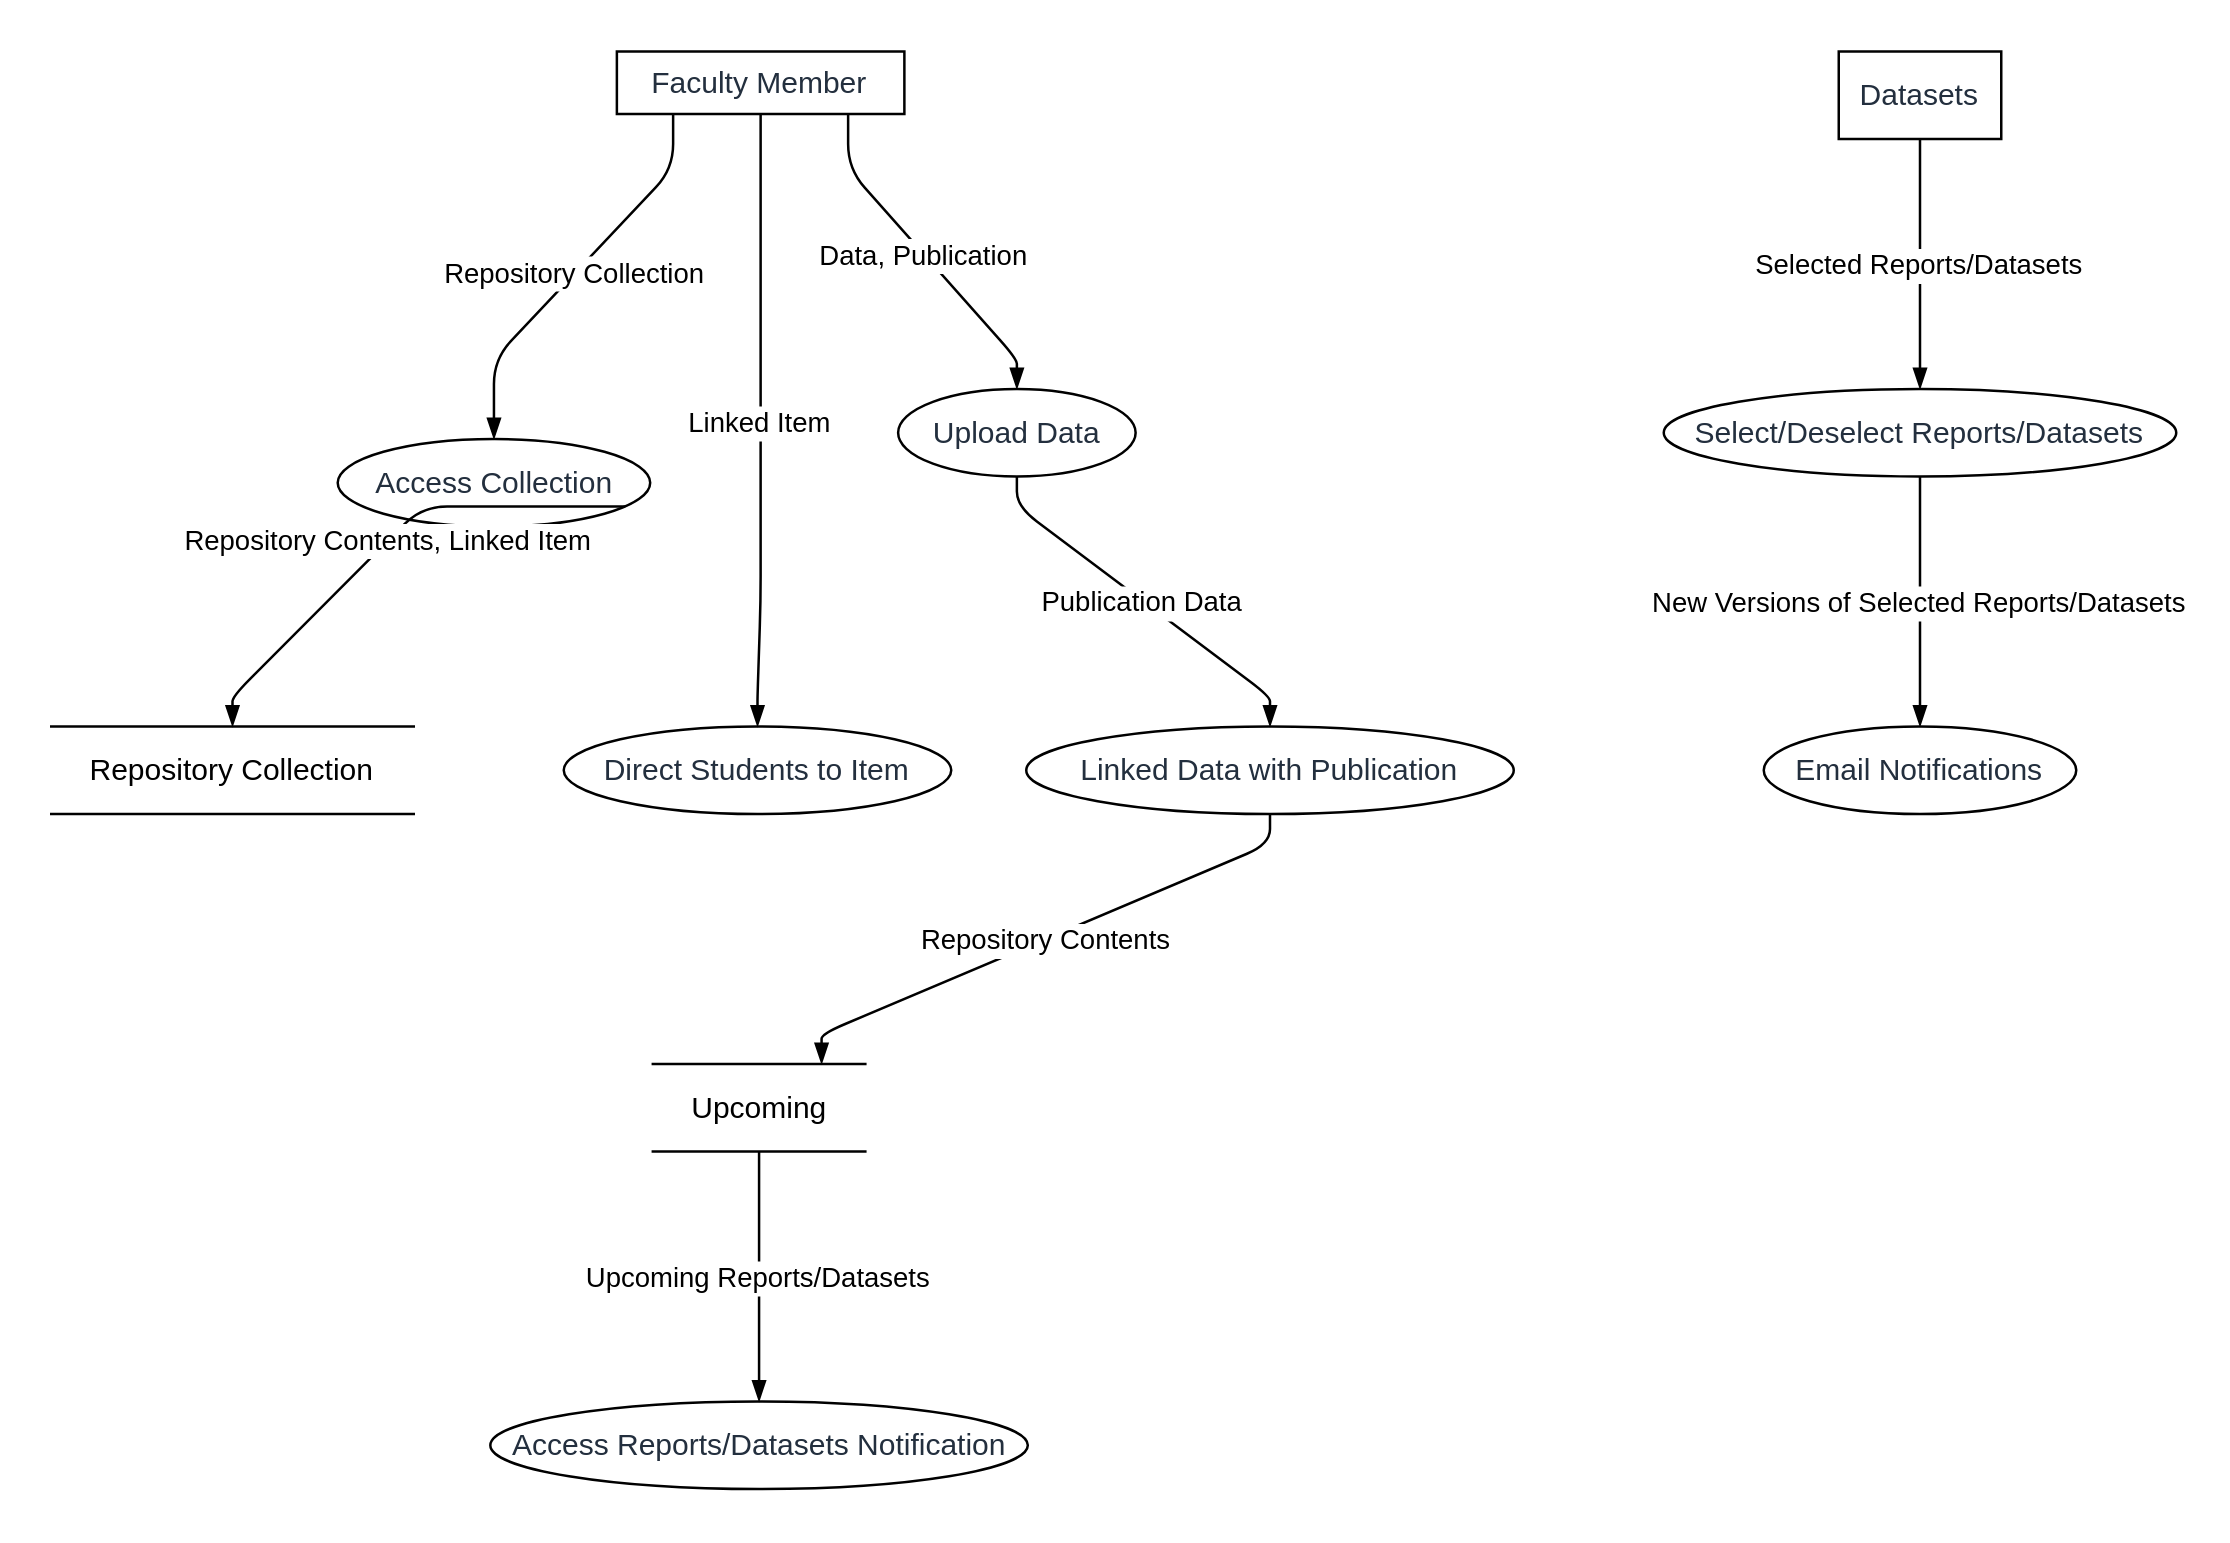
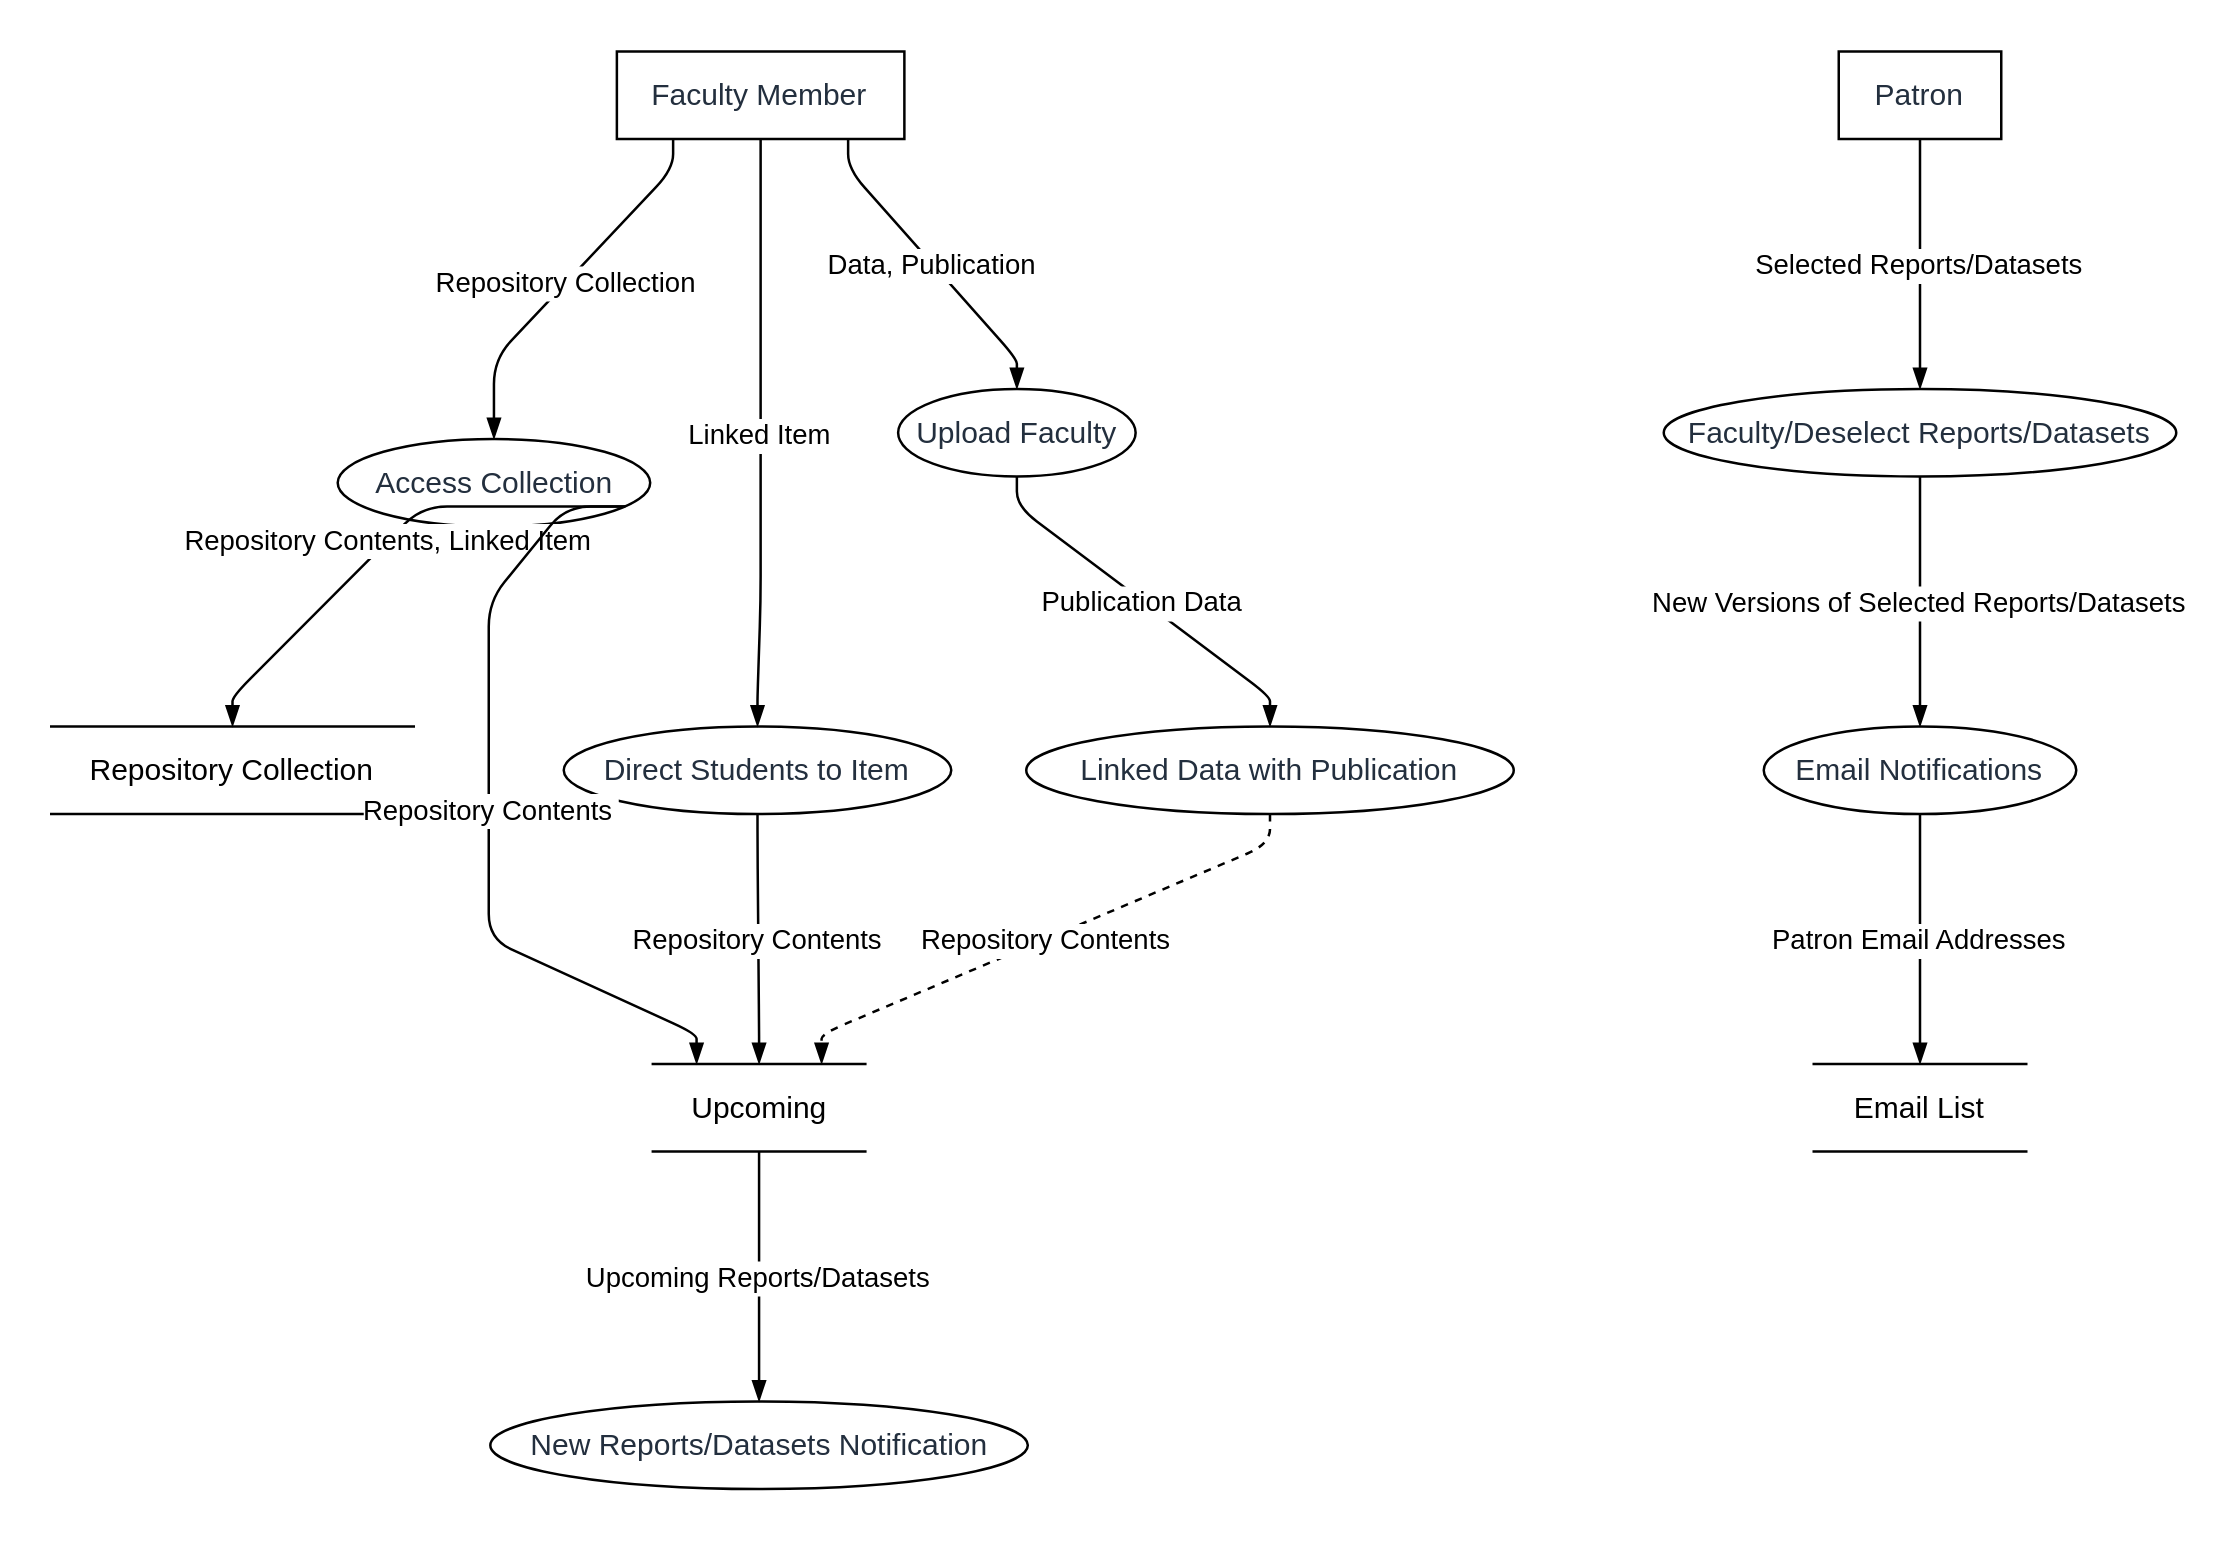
  <mxCell id="0" />
  <mxCell id="1" parent="0" />
- <mxCell id="2" value="Faculty Member" style="shape=rectangle;whiteSpace=wrap;html=1;fillColor=#ffffff;strokeColor=#000000;align=center;verticalAlign=middle;fontColor=#232F3E;" vertex="1" parent="1"><mxGeometry x="246.25" y="20" width="115" height="25" as="geometry" /></mxCell>
+ <mxCell id="2" value="Faculty Member" style="shape=rectangle;whiteSpace=wrap;html=1;fillColor=#ffffff;strokeColor=#000000;align=center;verticalAlign=middle;fontColor=#232F3E;" vertex="1" parent="1"><mxGeometry x="246.25" width="115" height="35" as="geometry" y="20" /></mxCell>
  <mxCell id="3" value="Access Collection" style="shape=ellipse;perimeter=ellipsePerimeter;whiteSpace=wrap;html=1;fillColor=#ffffff;strokeColor=#000000;align=center;verticalAlign=middle;fontColor=#232F3E;" vertex="1" parent="1"><mxGeometry x="134.583" y="175" width="125" height="35" as="geometry" /></mxCell>
  <mxCell id="4" value="Repository Collection" style="html=1;dashed=0;whiteSpace=wrap;shape=partialRectangle;right=0;left=0;" vertex="1" parent="1"><mxGeometry y="290" width="145" height="35" as="geometry" x="20" /></mxCell>
  <mxCell id="5" value="Direct Students to Item" style="shape=ellipse;perimeter=ellipsePerimeter;whiteSpace=wrap;html=1;fillColor=#ffffff;strokeColor=#000000;align=center;verticalAlign=middle;fontColor=#232F3E;" vertex="1" parent="1"><mxGeometry x="225" y="290" width="155" height="35" as="geometry" /></mxCell>
- <mxCell id="6" value="Upload Data" style="shape=ellipse;perimeter=ellipsePerimeter;whiteSpace=wrap;html=1;fillColor=#ffffff;strokeColor=#000000;align=center;verticalAlign=middle;fontColor=#232F3E;" vertex="1" parent="1"><mxGeometry x="358.75" y="155" width="95" height="35" as="geometry" /></mxCell>
+ <mxCell id="6" value="Upload Faculty" style="shape=ellipse;perimeter=ellipsePerimeter;whiteSpace=wrap;html=1;fillColor=#ffffff;strokeColor=#000000;align=center;verticalAlign=middle;fontColor=#232F3E;" vertex="1" parent="1"><mxGeometry x="358.75" y="155" width="95" height="35" as="geometry" /></mxCell>
  <mxCell id="7" value="Linked Data with Publication" style="shape=ellipse;perimeter=ellipsePerimeter;whiteSpace=wrap;html=1;fillColor=#ffffff;strokeColor=#000000;align=center;verticalAlign=middle;fontColor=#232F3E;" vertex="1" parent="1"><mxGeometry x="410" y="290" width="195" height="35" as="geometry" /></mxCell>
  <mxCell id="8" value="Upcoming" style="html=1;dashed=0;whiteSpace=wrap;shape=partialRectangle;right=0;left=0;" vertex="1" parent="1"><mxGeometry x="260.625" y="425" width="85" height="35" as="geometry" /></mxCell>
- <mxCell id="9" value="Access Reports/Datasets Notification" style="shape=ellipse;perimeter=ellipsePerimeter;whiteSpace=wrap;html=1;fillColor=#ffffff;strokeColor=#000000;align=center;verticalAlign=middle;fontColor=#232F3E;" vertex="1" parent="1"><mxGeometry x="195.625" y="560" width="215" height="35" as="geometry" /></mxCell>
- <mxCell id="10" value="Datasets" style="shape=rectangle;whiteSpace=wrap;html=1;fillColor=#ffffff;strokeColor=#000000;align=center;verticalAlign=middle;fontColor=#232F3E;" vertex="1" parent="1"><mxGeometry x="735" width="65" height="35" as="geometry" y="20" /></mxCell>
- <mxCell id="11" value="Select/Deselect Reports/Datasets" style="shape=ellipse;perimeter=ellipsePerimeter;whiteSpace=wrap;html=1;fillColor=#ffffff;strokeColor=#000000;align=center;verticalAlign=middle;fontColor=#232F3E;" vertex="1" parent="1"><mxGeometry x="665" y="155" width="205" height="35" as="geometry" /></mxCell>
+ <mxCell id="9" value="New Reports/Datasets Notification" style="shape=ellipse;perimeter=ellipsePerimeter;whiteSpace=wrap;html=1;fillColor=#ffffff;strokeColor=#000000;align=center;verticalAlign=middle;fontColor=#232F3E;" vertex="1" parent="1"><mxGeometry x="195.625" y="560" width="215" height="35" as="geometry" /></mxCell>
+ <mxCell id="10" value="Patron" style="shape=rectangle;whiteSpace=wrap;html=1;fillColor=#ffffff;strokeColor=#000000;align=center;verticalAlign=middle;fontColor=#232F3E;" vertex="1" parent="1"><mxGeometry x="735" width="65" height="35" as="geometry" y="20" /></mxCell>
+ <mxCell id="11" value="Faculty/Deselect Reports/Datasets" style="shape=ellipse;perimeter=ellipsePerimeter;whiteSpace=wrap;html=1;fillColor=#ffffff;strokeColor=#000000;align=center;verticalAlign=middle;fontColor=#232F3E;" vertex="1" parent="1"><mxGeometry x="665" y="155" width="205" height="35" as="geometry" /></mxCell>
  <mxCell id="12" value="Email Notifications" style="shape=ellipse;perimeter=ellipsePerimeter;whiteSpace=wrap;html=1;fillColor=#ffffff;strokeColor=#000000;align=center;verticalAlign=middle;fontColor=#232F3E;" vertex="1" parent="1"><mxGeometry x="705" y="290" width="125" height="35" as="geometry" /></mxCell>
+ <mxCell id="13" value="Email List" style="html=1;dashed=0;whiteSpace=wrap;shape=partialRectangle;right=0;left=0;" vertex="1" parent="1"><mxGeometry x="725" y="425" width="85" height="35" as="geometry" /></mxCell>
  <mxCell id="14" value="Repository Collection" style="endArrow=blockThin;endFill=1;fontSize=11;orthogonal=1;noEdgeStyle=1;" edge="1" parent="1" source="2" target="3"><mxGeometry relative="1" as="geometry"><Array as="points"><mxPoint x="268.75" y="67" /><mxPoint x="197.083" y="143" /></Array></mxGeometry></mxCell>
  <mxCell id="15" value="Repository Contents, Linked Item" style="endArrow=blockThin;endFill=1;fontSize=11;orthogonal=1;noEdgeStyle=1;" edge="1" parent="1" source="3" target="4"><mxGeometry relative="1" as="geometry"><Array as="points"><mxPoint x="168.333" y="202" /><mxPoint x="92.5" y="278" /></Array></mxGeometry></mxCell>
  <mxCell id="16" value="Linked Item" style="endArrow=blockThin;endFill=1;fontSize=11;orthogonal=1;noEdgeStyle=1;" edge="1" parent="1" source="2" target="5"><mxGeometry relative="1" as="geometry"><Array as="points"><mxPoint x="303.75" y="69" /><mxPoint x="303.75" y="105" /><mxPoint x="303.75" y="240" /><mxPoint x="302.5" y="278" /></Array></mxGeometry></mxCell>
  <mxCell id="17" value="Data, Publication" style="endArrow=blockThin;endFill=1;fontSize=11;orthogonal=1;noEdgeStyle=1;" edge="1" parent="1" source="2" target="6"><mxGeometry relative="1" as="geometry"><Array as="points"><mxPoint x="338.75" y="67" /><mxPoint x="406.25" y="143" /></Array></mxGeometry></mxCell>
  <mxCell id="18" value="Publication Data" style="endArrow=blockThin;endFill=1;fontSize=11;orthogonal=1;noEdgeStyle=1;" edge="1" parent="1" source="6" target="7"><mxGeometry relative="1" as="geometry"><Array as="points"><mxPoint x="406.25" y="202" /><mxPoint x="507.5" y="278" /></Array></mxGeometry></mxCell>
- <mxCell id="21" value="Repository Contents" style="endArrow=blockThin;endFill=1;fontSize=11;orthogonal=1;noEdgeStyle=1;" edge="1" parent="1" source="7" target="8"><mxGeometry relative="1" as="geometry"><Array as="points"><mxPoint x="507.5" y="337" /><mxPoint x="328.125" y="413" /></Array></mxGeometry></mxCell>
+ <mxCell id="19" value="Repository Contents" style="endArrow=blockThin;endFill=1;fontSize=11;orthogonal=1;noEdgeStyle=1;" edge="1" parent="1" source="3" target="8"><mxGeometry relative="1" as="geometry"><Array as="points"><mxPoint x="225.833" y="202" /><mxPoint x="195" y="240" /><mxPoint x="195" y="375" /><mxPoint x="278.125" y="413" /></Array></mxGeometry></mxCell>
+ <mxCell id="20" value="Repository Contents" style="endArrow=blockThin;endFill=1;fontSize=11;orthogonal=1;noEdgeStyle=1;" edge="1" parent="1" source="5" target="8"><mxGeometry relative="1" as="geometry"><Array as="points"><mxPoint x="302.5" y="337" /><mxPoint x="303.125" y="411" /></Array></mxGeometry></mxCell>
+ <mxCell id="21" value="Repository Contents" style="endArrow=blockThin;endFill=1;fontSize=11;orthogonal=1;noEdgeStyle=1;dashed=1;" edge="1" parent="1" source="7" target="8"><mxGeometry relative="1" as="geometry"><Array as="points"><mxPoint x="507.5" y="337" /><mxPoint x="328.125" y="413" /></Array></mxGeometry></mxCell>
  <mxCell id="22" value="Upcoming Reports/Datasets" style="endArrow=blockThin;endFill=1;fontSize=11;orthogonal=1;noEdgeStyle=1;" edge="1" parent="1" source="8" target="9"><mxGeometry relative="1" as="geometry"><Array as="points"><mxPoint x="303.125" y="472" /><mxPoint x="303.125" y="548" /></Array></mxGeometry></mxCell>
  <mxCell id="23" value="Selected Reports/Datasets" style="endArrow=blockThin;endFill=1;fontSize=11;orthogonal=1;noEdgeStyle=1;" edge="1" parent="1" source="10" target="11"><mxGeometry relative="1" as="geometry"><Array as="points"><mxPoint x="767.5" y="67" /><mxPoint x="767.5" y="143" /></Array></mxGeometry></mxCell>
  <mxCell id="24" value="New Versions of Selected Reports/Datasets" style="endArrow=blockThin;endFill=1;fontSize=11;orthogonal=1;noEdgeStyle=1;" edge="1" parent="1" source="11" target="12"><mxGeometry relative="1" as="geometry"><Array as="points"><mxPoint x="767.5" y="202" /><mxPoint x="767.5" y="278" /></Array></mxGeometry></mxCell>
+ <mxCell id="25" value="Patron Email Addresses" style="endArrow=blockThin;endFill=1;fontSize=11;orthogonal=1;noEdgeStyle=1;" edge="1" parent="1" source="12" target="13"><mxGeometry relative="1" as="geometry"><Array as="points"><mxPoint x="767.5" y="337" /><mxPoint x="767.5" y="413" /></Array></mxGeometry></mxCell>
